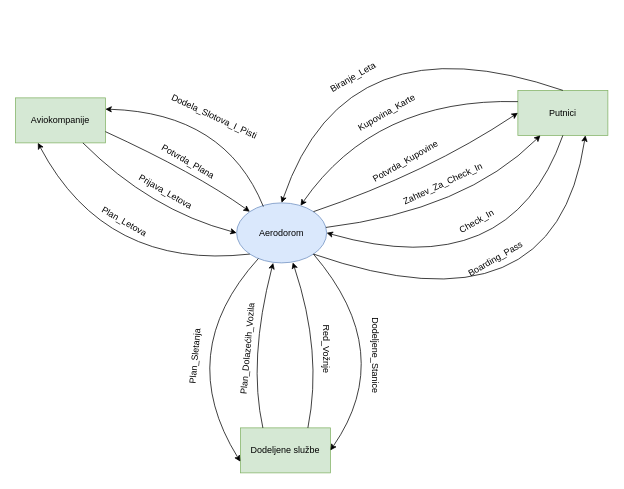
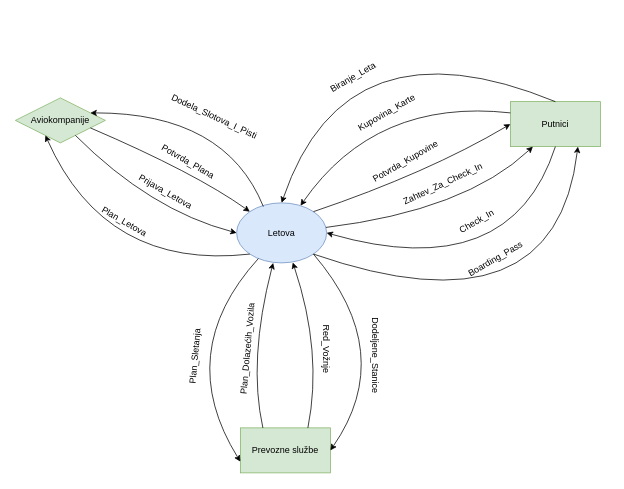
  <mxCell id="0" />
  <mxCell id="1" parent="0" />
- <mxCell id="2" value="Aerodorom" style="ellipse;whiteSpace=wrap;html=1;fillColor=#dae8fc;strokeColor=#6c8ebf;" parent="1" vertex="1"><mxGeometry x="315" y="270" width="120" height="80" as="geometry" /></mxCell>
- <mxCell id="3" value="Aviokompanije" style="rounded=0;whiteSpace=wrap;html=1;fillColor=#d5e8d4;strokeColor=#82b366;" parent="1" vertex="1"><mxGeometry x="20" y="130" width="120" height="60" as="geometry" /></mxCell>
- <mxCell id="4" value="Putnici" style="rounded=0;whiteSpace=wrap;html=1;fillColor=#d5e8d4;strokeColor=#82b366;" parent="1" vertex="1"><mxGeometry x="690" y="120" width="120" height="60" as="geometry" /></mxCell>
- <mxCell id="5" value="Dodeljene službe" style="rounded=0;whiteSpace=wrap;html=1;fillColor=#d5e8d4;strokeColor=#82b366;" parent="1" vertex="1"><mxGeometry x="320" y="570" width="120" height="60" as="geometry" /></mxCell>
+ <mxCell id="2" value="Letova" style="ellipse;whiteSpace=wrap;html=1;fillColor=#dae8fc;strokeColor=#6c8ebf;" parent="1" vertex="1"><mxGeometry x="315" y="270" width="120" height="80" as="geometry" /></mxCell>
+ <mxCell id="3" value="Aviokompanije" style="rhombus;whiteSpace=wrap;html=1;fillColor=#d5e8d4;strokeColor=#82b366;" parent="1" vertex="1"><mxGeometry x="20" y="130" width="120" height="60" as="geometry" /></mxCell>
+ <mxCell id="4" value="Putnici" style="rounded=0;whiteSpace=wrap;html=1;fillColor=#d5e8d4;strokeColor=#82b366;" parent="1" vertex="1"><mxGeometry x="680" y="135" width="120" height="60" as="geometry" /></mxCell>
+ <mxCell id="5" value="Prevozne službe" style="rounded=0;whiteSpace=wrap;html=1;fillColor=#d5e8d4;strokeColor=#82b366;" parent="1" vertex="1"><mxGeometry x="320" y="570" width="120" height="60" as="geometry" /></mxCell>
  <mxCell id="6" value="" style="curved=1;endArrow=classic;html=1;rounded=0;exitX=0;exitY=0.25;exitDx=0;exitDy=0;" parent="1" source="4" target="2" edge="1"><mxGeometry width="50" height="50" relative="1" as="geometry"><mxPoint x="412.426" y="213.356" as="sourcePoint" /><mxPoint x="570" y="106.64" as="targetPoint" /><Array as="points"><mxPoint x="500" y="130" /></Array></mxGeometry></mxCell>
  <mxCell id="7" value="" style="curved=1;endArrow=classic;html=1;rounded=0;entryX=0;entryY=0.5;entryDx=0;entryDy=0;exitX=1;exitY=0;exitDx=0;exitDy=0;" parent="1" source="2" target="4" edge="1"><mxGeometry width="50" height="50" relative="1" as="geometry"><mxPoint x="460" y="280" as="sourcePoint" /><mxPoint x="608" y="230" as="targetPoint" /><Array as="points"><mxPoint x="570" y="230" /></Array></mxGeometry></mxCell>
  <mxCell id="8" value="" style="curved=1;endArrow=classic;html=1;rounded=0;entryX=1;entryY=0.25;entryDx=0;entryDy=0;exitX=0.297;exitY=0.061;exitDx=0;exitDy=0;exitPerimeter=0;" parent="1" source="2" target="3" edge="1"><mxGeometry width="50" height="50" relative="1" as="geometry"><mxPoint x="310" y="280" as="sourcePoint" /><mxPoint x="280" y="190" as="targetPoint" /><Array as="points"><mxPoint x="300" y="150" /></Array></mxGeometry></mxCell>
  <mxCell id="9" value="" style="curved=1;endArrow=classic;html=1;rounded=0;exitX=0.75;exitY=1;exitDx=0;exitDy=0;entryX=0;entryY=0.5;entryDx=0;entryDy=0;" parent="1" source="3" target="2" edge="1"><mxGeometry width="50" height="50" relative="1" as="geometry"><mxPoint x="300" y="340" as="sourcePoint" /><mxPoint x="360" y="310" as="targetPoint" /><Array as="points"><mxPoint x="200" y="280" /></Array></mxGeometry></mxCell>
  <mxCell id="10" value="Prijava_Letova" style="text;html=1;align=center;verticalAlign=middle;resizable=0;points=[];autosize=1;strokeColor=none;fillColor=none;rotation=30;" parent="1" vertex="1"><mxGeometry x="170" y="240" width="100" height="30" as="geometry" /></mxCell>
  <mxCell id="11" value="" style="curved=1;endArrow=classic;html=1;rounded=0;entryX=0.25;entryY=1;entryDx=0;entryDy=0;exitX=0;exitY=1;exitDx=0;exitDy=0;" parent="1" source="2" target="3" edge="1"><mxGeometry width="50" height="50" relative="1" as="geometry"><mxPoint x="330" y="400" as="sourcePoint" /><mxPoint x="120" y="370" as="targetPoint" /><Array as="points"><mxPoint x="140" y="360" /></Array></mxGeometry></mxCell>
  <mxCell id="12" value="Plan_Letova" style="text;html=1;align=center;verticalAlign=middle;resizable=0;points=[];autosize=1;strokeColor=none;fillColor=none;rotation=30;" parent="1" vertex="1"><mxGeometry x="120" y="280" width="90" height="30" as="geometry" /></mxCell>
  <mxCell id="13" value="" style="curved=1;endArrow=classic;html=1;rounded=0;entryX=1;entryY=0.5;entryDx=0;entryDy=0;exitX=0.5;exitY=1;exitDx=0;exitDy=0;" parent="1" source="4" target="2" edge="1"><mxGeometry width="50" height="50" relative="1" as="geometry"><mxPoint x="380" y="410" as="sourcePoint" /><mxPoint x="430" y="360" as="targetPoint" /><Array as="points"><mxPoint x="680" y="380" /></Array></mxGeometry></mxCell>
  <mxCell id="14" value="" style="curved=1;endArrow=classic;html=1;rounded=0;exitX=0.25;exitY=0;exitDx=0;exitDy=0;entryX=0.406;entryY=1;entryDx=0;entryDy=0;entryPerimeter=0;" edge="1" parent="1" source="5" target="2"><mxGeometry width="50" height="50" relative="1" as="geometry"><mxPoint x="245" y="400" as="sourcePoint" /><mxPoint x="360" y="350" as="targetPoint" /><Array as="points"><mxPoint x="330" y="480" /></Array></mxGeometry></mxCell>
  <mxCell id="15" value="Plan_Dolazećih_Vozila" style="text;html=1;align=center;verticalAlign=middle;resizable=0;points=[];autosize=1;strokeColor=none;fillColor=none;rotation=-85;" vertex="1" parent="1"><mxGeometry x="255" y="450" width="150" height="30" as="geometry" /></mxCell>
  <mxCell id="16" value="" style="curved=1;endArrow=classic;html=1;rounded=0;entryX=0;entryY=0.75;entryDx=0;entryDy=0;" edge="1" parent="1" source="2" target="5"><mxGeometry width="50" height="50" relative="1" as="geometry"><mxPoint x="375" y="420" as="sourcePoint" /><mxPoint x="156" y="530" as="targetPoint" /><Array as="points"><mxPoint x="230" y="470" /></Array></mxGeometry></mxCell>
  <mxCell id="17" value="Plan_Sletanja" style="text;html=1;align=center;verticalAlign=middle;resizable=0;points=[];autosize=1;strokeColor=none;fillColor=none;rotation=-85;" vertex="1" parent="1"><mxGeometry x="210" y="460" width="100" height="30" as="geometry" /></mxCell>
  <mxCell id="18" value="Kupovina_Karte" style="text;html=1;align=center;verticalAlign=middle;resizable=0;points=[];autosize=1;strokeColor=none;fillColor=none;rotation=-30;" vertex="1" parent="1"><mxGeometry x="460" y="135" width="110" height="30" as="geometry" /></mxCell>
  <mxCell id="19" value="Check_In" style="text;html=1;align=center;verticalAlign=middle;resizable=0;points=[];autosize=1;strokeColor=none;fillColor=none;rotation=-30;" vertex="1" parent="1"><mxGeometry x="600" y="280" width="70" height="30" as="geometry" /></mxCell>
  <mxCell id="20" value="Potvrda_Kupovine" style="text;html=1;align=center;verticalAlign=middle;resizable=0;points=[];autosize=1;strokeColor=none;fillColor=none;rotation=-30;" vertex="1" parent="1"><mxGeometry x="480" y="200" width="120" height="30" as="geometry" /></mxCell>
  <mxCell id="21" value="" style="curved=1;endArrow=classic;html=1;rounded=0;entryX=0.75;entryY=1;entryDx=0;entryDy=0;exitX=1;exitY=1;exitDx=0;exitDy=0;" edge="1" parent="1" source="2" target="4"><mxGeometry width="50" height="50" relative="1" as="geometry"><mxPoint x="460" y="340" as="sourcePoint" /><mxPoint x="738" y="228" as="targetPoint" /><Array as="points"><mxPoint x="740" y="450" /></Array></mxGeometry></mxCell>
  <mxCell id="22" value="Boarding_Pass" style="text;html=1;align=center;verticalAlign=middle;resizable=0;points=[];autosize=1;strokeColor=none;fillColor=none;rotation=-30;" vertex="1" parent="1"><mxGeometry x="610" y="330" width="100" height="30" as="geometry" /></mxCell>
  <mxCell id="23" value="" style="curved=1;endArrow=classic;html=1;rounded=0;entryX=0.25;entryY=1;entryDx=0;entryDy=0;" edge="1" parent="1" source="2" target="4"><mxGeometry width="50" height="50" relative="1" as="geometry"><mxPoint x="490" y="302" as="sourcePoint" /><mxPoint x="688" y="180" as="targetPoint" /><Array as="points"><mxPoint x="620" y="280" /></Array></mxGeometry></mxCell>
  <mxCell id="24" value="Zahtev_Za_Check_In" style="text;html=1;align=center;verticalAlign=middle;resizable=0;points=[];autosize=1;strokeColor=none;fillColor=none;rotation=-25;" vertex="1" parent="1"><mxGeometry x="520" y="230" width="140" height="30" as="geometry" /></mxCell>
  <mxCell id="25" value="" style="curved=1;endArrow=classic;html=1;rounded=0;exitX=1;exitY=0.75;exitDx=0;exitDy=0;entryX=0;entryY=0;entryDx=0;entryDy=0;" edge="1" parent="1" source="3" target="2"><mxGeometry width="50" height="50" relative="1" as="geometry"><mxPoint x="140" y="160" as="sourcePoint" /><mxPoint x="345" y="280" as="targetPoint" /><Array as="points"><mxPoint x="260" y="230" /></Array></mxGeometry></mxCell>
  <mxCell id="26" value="Potvrda_Plana" style="text;html=1;align=center;verticalAlign=middle;resizable=0;points=[];autosize=1;strokeColor=none;fillColor=none;rotation=30;" vertex="1" parent="1"><mxGeometry x="200" y="200" width="100" height="30" as="geometry" /></mxCell>
  <mxCell id="27" value="Dodela_Slotova_I_Pisti" style="text;html=1;align=center;verticalAlign=middle;resizable=0;points=[];autosize=1;strokeColor=none;fillColor=none;rotation=25;" vertex="1" parent="1"><mxGeometry x="210" y="140" width="150" height="30" as="geometry" /></mxCell>
  <mxCell id="28" value="" style="curved=1;endArrow=classic;html=1;rounded=0;entryX=1;entryY=0.5;entryDx=0;entryDy=0;exitX=1;exitY=1;exitDx=0;exitDy=0;" edge="1" parent="1" source="2" target="5"><mxGeometry width="50" height="50" relative="1" as="geometry"><mxPoint x="604" y="420" as="sourcePoint" /><mxPoint x="580" y="691" as="targetPoint" /><Array as="points"><mxPoint x="530" y="470" /></Array></mxGeometry></mxCell>
  <mxCell id="29" value="Dodeljene_Stanice" style="text;html=1;align=center;verticalAlign=middle;resizable=0;points=[];autosize=1;strokeColor=none;fillColor=none;rotation=90;" vertex="1" parent="1"><mxGeometry x="440" y="458" width="120" height="30" as="geometry" /></mxCell>
  <mxCell id="30" value="" style="curved=1;endArrow=classic;html=1;rounded=0;entryX=0.624;entryY=0.993;entryDx=0;entryDy=0;entryPerimeter=0;exitX=0.75;exitY=0;exitDx=0;exitDy=0;" edge="1" parent="1" source="5" target="2"><mxGeometry width="50" height="50" relative="1" as="geometry"><mxPoint x="380" y="570" as="sourcePoint" /><mxPoint x="385" y="360" as="targetPoint" /><Array as="points"><mxPoint x="430" y="470" /></Array></mxGeometry></mxCell>
  <mxCell id="31" value="Red_Vožnje" style="text;html=1;align=center;verticalAlign=middle;whiteSpace=wrap;rounded=0;rotation=90;" vertex="1" parent="1"><mxGeometry x="405" y="450" width="60" height="30" as="geometry" /></mxCell>
  <mxCell id="32" value="" style="curved=1;endArrow=classic;html=1;rounded=0;exitX=0.5;exitY=0;exitDx=0;exitDy=0;entryX=0.5;entryY=0;entryDx=0;entryDy=0;" edge="1" parent="1" source="4" target="2"><mxGeometry width="50" height="50" relative="1" as="geometry"><mxPoint x="667" y="75" as="sourcePoint" /><mxPoint x="380" y="230" as="targetPoint" /><Array as="points"><mxPoint x="460" y="20" /></Array></mxGeometry></mxCell>
  <mxCell id="33" value="Biranje_Leta" style="text;html=1;align=center;verticalAlign=middle;resizable=0;points=[];autosize=1;strokeColor=none;fillColor=none;rotation=-30;" vertex="1" parent="1"><mxGeometry x="425" y="88" width="90" height="30" as="geometry" /></mxCell>
